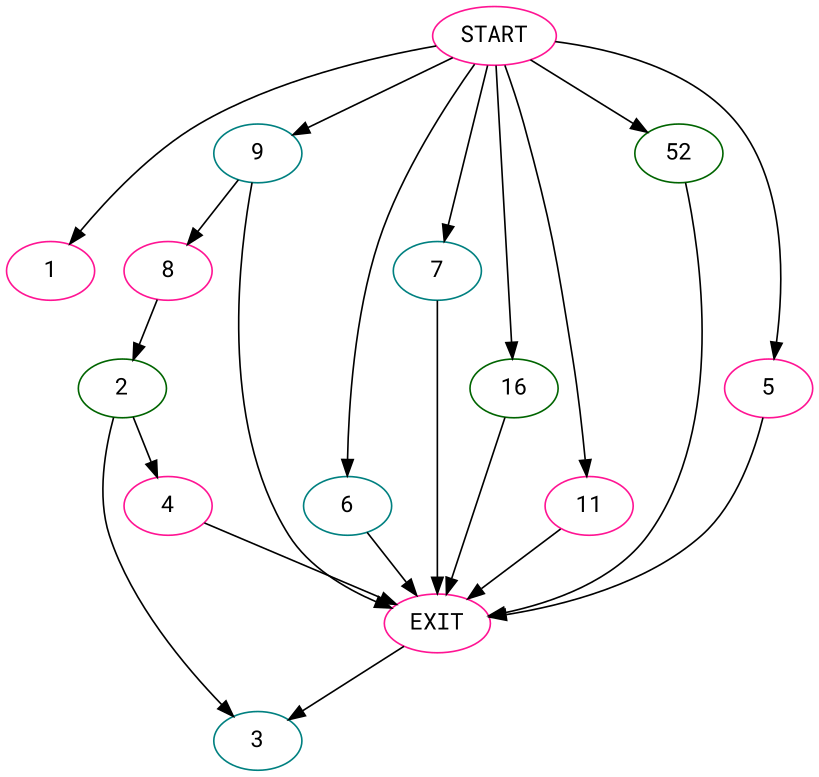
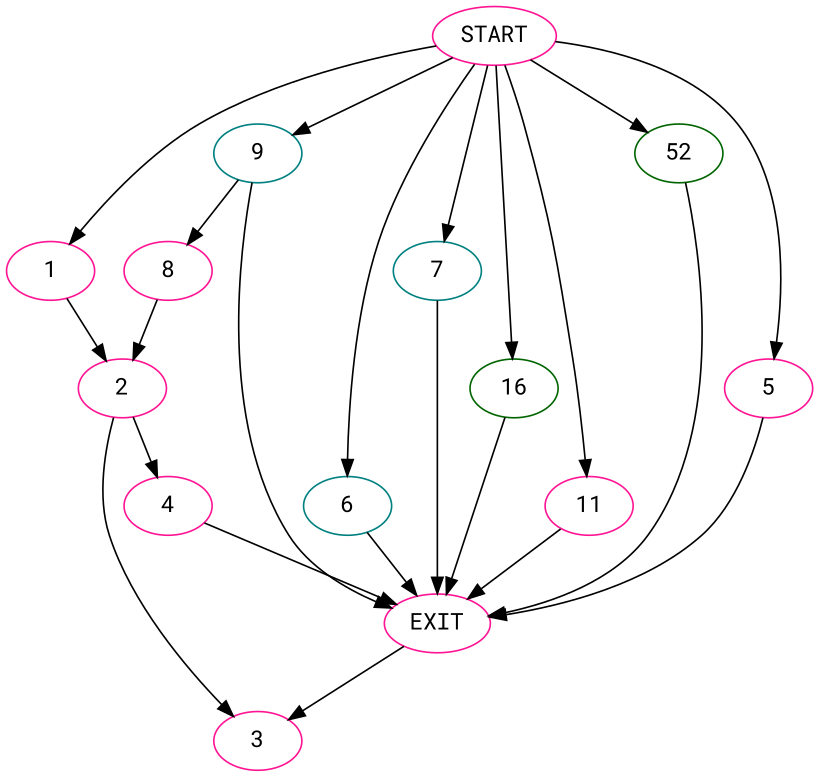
  digraph {
    fontname="Roboto Mono"
    node [color=deeppink fontname="Roboto Mono"]
    edge [fontname="Roboto Mono"]
    n1 [label=START]
    1
    5
    6 [color=teal]
    7 [color=teal]
    9 [color=teal]
    n7 [color=darkgreen label=16]
    11
    n9 [color=darkgreen label=52]
-   2 [color=darkgreen]
+   2
    n11 [label=EXIT]
    8
-   3 [color=teal]
+   3
    4
    n1 -> 1
    n1 -> 5
    n1 -> 6
    n1 -> 7
    n1 -> 9
    n1 -> n7
    n1 -> 11
    n1 -> n9
+   1 -> 2
    5 -> n11
    6 -> n11
    7 -> n11
    9 -> n11
    9 -> 8
    n7 -> n11
    11 -> n11
    n9 -> n11
    2 -> 3
    2 -> 4
    n11 -> 3
    8 -> 2
    4 -> n11
  }
